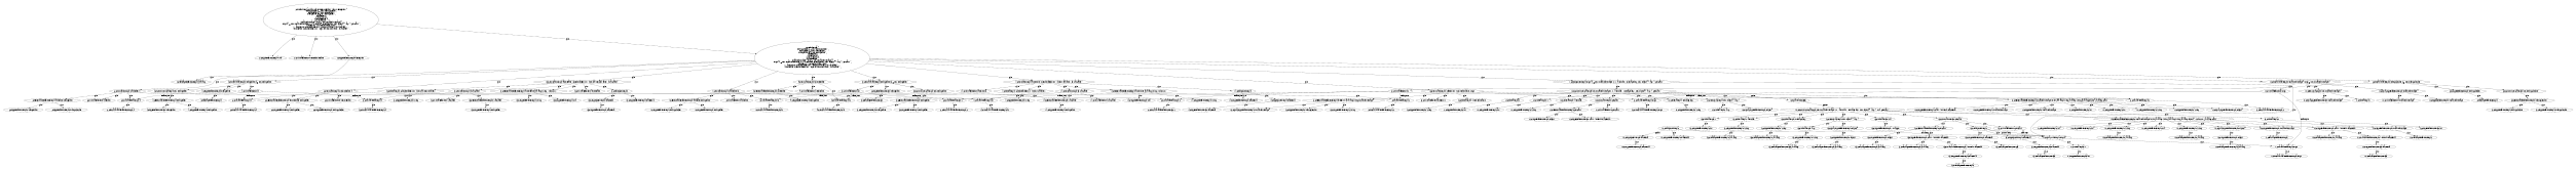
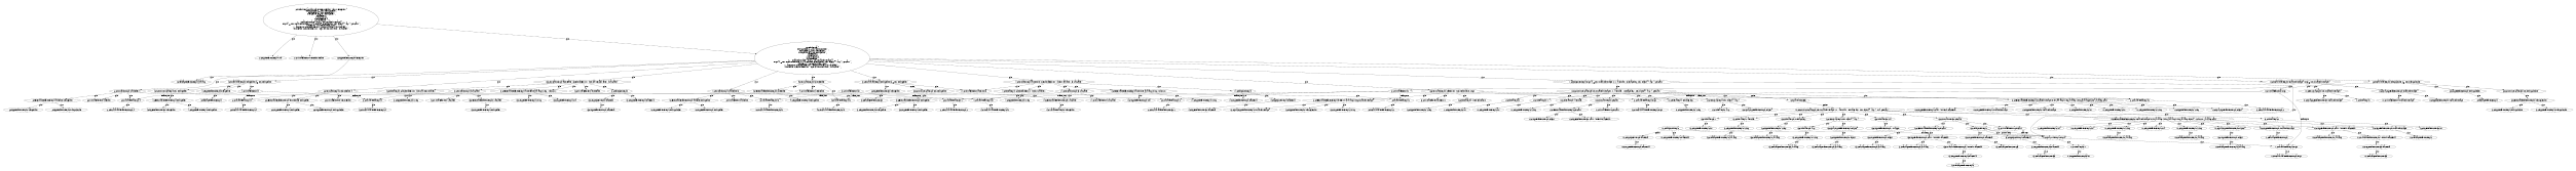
  digraph {
    node [shape=ellipse]
    n1 [label="2:CtTypeReferenceImpl@void"]
    n2 [label="2:CtVirtualElement@testRemoveFilter"]
    n3 [label="2:CtTypeReferenceImpl@Exception"]
    n4 [label="2:CtPackageReferenceImpl@java.lang"]
    n5 [label="3:CtTypeReferenceImpl@DebugChecker"]
    n6 [label="3:CtPackageReferenceImpl@"]
    n7 [label="3:CtExecutableReferenceImpl@DebugChecker()"]
    n8 [label="3:CtTypeReferenceImpl@DebugChecker"]
    n9 [label="3:CtTypeReferenceImpl@DebugChecker"]
    n10 [label="3:CtConstructorCallImpl@new DebugChecker()"]
    n11 [label="3:CtVirtualElement@c"]
    n12 [label="6:CtVariableReadImpl@c"]
    n13 [label="7:CtVariableReadImpl@c"]
    n14 [label="8:CtVariableReadImpl@c"]
    n15 [label="13:CtVariableReadImpl@c"]
    n16 [label="6:CtLocalVariableReferenceImpl@c"]
    n17 [label="7:CtLocalVariableReferenceImpl@c"]
    n18 [label="8:CtLocalVariableReferenceImpl@c"]
    n19 [label="13:CtLocalVariableReferenceImpl@c"]
    n20 [label="3:CtLocalVariableImpl@DebugChecker c = new DebugChecker()"]
    n21 [label="4:CtTypeReferenceImpl@DebugFilter"]
    n22 [label="4:CtPackageReferenceImpl@"]
    n23 [label="4:CtExecutableReferenceImpl@DebugFilter()"]
    n24 [label="4:CtTypeReferenceImpl@DebugFilter"]
    n25 [label="4:CtTypeReferenceImpl@DebugFilter"]
    n26 [label="4:CtConstructorCallImpl@new DebugFilter()"]
    n27 [label="4:CtVirtualElement@f"]
    n28 [label="6:CtVariableReadImpl@f"]
    n29 [label="8:CtVariableReadImpl@f"]
    n30 [label="15:CtVariableReadImpl@f"]
    n31 [label="6:CtLocalVariableReferenceImpl@f"]
    n32 [label="8:CtLocalVariableReferenceImpl@f"]
    n33 [label="15:CtLocalVariableReferenceImpl@f"]
    n34 [label="4:CtLocalVariableImpl@DebugFilter f = new DebugFilter()"]
    n35 [label="5:CtTypeReferenceImpl@DebugFilter"]
    n36 [label="5:CtPackageReferenceImpl@"]
    n37 [label="5:CtExecutableReferenceImpl@DebugFilter()"]
    n38 [label="5:CtTypeReferenceImpl@DebugFilter"]
    n39 [label="5:CtTypeReferenceImpl@DebugFilter"]
    n40 [label="5:CtConstructorCallImpl@new DebugFilter()"]
    n41 [label="5:CtVirtualElement@f2"]
    n42 [label="7:CtVariableReadImpl@f2"]
    n43 [label="9:CtVariableReadImpl@f2"]
    n44 [label="14:CtVariableReadImpl@f2"]
    n45 [label="7:CtLocalVariableReferenceImpl@f2"]
    n46 [label="9:CtLocalVariableReferenceImpl@f2"]
    n47 [label="14:CtLocalVariableReferenceImpl@f2"]
    n48 [label="5:CtLocalVariableImpl@DebugFilter f2 = new DebugFilter()"]
    n49 [label="6:CtExecutableReferenceImpl@addFilter(DebugFilter)"]
    n50 [label="6:CtTypeReferenceImpl@DebugChecker"]
    n51 [label="6:CtTypeReferenceImpl@DebugFilter"]
    n52 [label="6:CtVirtualElement@addFilter"]
    n53 [label="6:CtInvocationImpl@c.addFilter(f)"]
    n54 [label="7:CtExecutableReferenceImpl@addFilter(DebugFilter)"]
    n55 [label="7:CtTypeReferenceImpl@DebugChecker"]
    n56 [label="7:CtTypeReferenceImpl@DebugFilter"]
    n57 [label="7:CtVirtualElement@addFilter"]
    n58 [label="7:CtInvocationImpl@c.addFilter(f2)"]
    n59 [label="8:CtExecutableReferenceImpl@removeFilter(DebugFilter)"]
    n60 [label="8:CtTypeReferenceImpl@DebugChecker"]
    n61 [label="8:CtTypeReferenceImpl@DebugFilter"]
    n62 [label="8:CtVirtualElement@removeFilter"]
    n63 [label="8:CtInvocationImpl@c.removeFilter(f)"]
    n64 [label="9:CtExecutableReferenceImpl@resetFilter()"]
    n65 [label="9:CtTypeReferenceImpl@DebugFilter"]
    n66 [label="9:CtVirtualElement@resetFilter"]
    n67 [label="9:CtInvocationImpl@f2.resetFilter()"]
    n68 [label="10:CtVirtualElement@LocalizedMessage[]"]
    n69 [label="10:CtArrayTypeReferenceImpl@LocalizedMessage[]"]
    n70 [label="10:CtTypeReferenceImpl@LocalizedMessage"]
    n71 [label="10:CtNewArrayImpl@new LocalizedMessage[1]"]
    n72 [label="10:CtArrayTypeReferenceImpl@LocalizedMessage[]"]
    n73 [label="10:CtLiteralImpl@1"]
    n74 [label="10:CtVirtualElement@msgs"]
    n75 [label="11:CtVariableReadImpl@msgs"]
    n76 [label="13:CtVariableReadImpl@msgs"]
    n77 [label="11:CtLocalVariableReferenceImpl@msgs"]
    n78 [label="13:CtLocalVariableReferenceImpl@msgs"]
    n79 [label="10:CtLocalVariableImpl@LocalizedMessage[] msgs = new LocalizedMessage[1]"]
    n80 [label="11:CtLiteralImpl@0"]
    n81 [label="11:CtTypeReferenceImpl@int"]
    n82 [label="11:CtArrayWriteImpl@msgs[0]"]
    n83 [label="12:CtExecutableReferenceImpl@LocalizedMessage(int,int,java.lang.String,java.lang.String,java.lang.Object[],java.lang.Class)"]
    n84 [label="12:CtTypeReferenceImpl@LocalizedMessage"]
    n85 [label="12:CtTypeReferenceImpl@LocalizedMessage"]
    n86 [label="12:CtTypeReferenceImpl@int"]
    n87 [label="12:CtTypeReferenceImpl@int"]
    n88 [label="12:CtTypeReferenceImpl@String"]
    n89 [label="12:CtTypeReferenceImpl@String"]
    n90 [label="12:CtArrayTypeReferenceImpl@Object[]"]
    n91 [label="12:CtTypeReferenceImpl@Class<? extends PlaceHold>"]
    n92 [label="12:CtLiteralImpl@0"]
    n93 [label="12:CtTypeReferenceImpl@int"]
    n94 [label="12:CtLiteralImpl@0"]
    n95 [label="12:CtTypeReferenceImpl@int"]
    n96 [label="12:CtLiteralImpl@\"a Bundle\""]
    n97 [label="12:CtTypeReferenceImpl@String"]
    n98 [label="12:CtLiteralImpl@\"message.key\""]
    n99 [label="12:CtTypeReferenceImpl@String"]
    n100 [label="12:CtNewArrayImpl@new Object[]\{ \"arg\" \}"]
    n101 [label="12:CtArrayTypeReferenceImpl@Object[]"]
    n102 [label="12:CtLiteralImpl@\"arg\""]
    n103 [label="12:CtExecutableReferenceImpl@getClass()"]
    n104 [label="12:CtTypeReferenceImpl@Object"]
    n105 [label="12:CtTypeReferenceImpl@Class<? extends PlaceHold>"]
    n106 [label="12:CtVirtualElement@getClass"]
    n107 [label="12:CtTypeAccessImpl@PlaceHold"]
    n108 [label="12:CtTypeReferenceImpl@PlaceHold"]
    n109 [label="12:CtThisAccessImpl@"]
    n110 [label="12:CtTypeReferenceImpl@PlaceHold"]
    n111 [label="12:CtInvocationImpl@getClass()"]
    n112 [label="12:CtConstructorCallImpl@new LocalizedMessage(0, 0, \"a Bundle\", \"message.key\", new Object[]\{ \"arg\" \}, getClass())"]
    n113 [label="12:Update@UPDATE"]
    n114 [label="12:CtConstructorCallImpl@new LocalizedMessage(0, 0, \"a Bundle\", \"message.key\", new Object[]\{ \"arg\" \}, null, getClass())"]
    n115 [label="11:CtAssignmentImpl@msgs[0] = new LocalizedMessage(0, 0, \"a Bundle\", \"message.key\", new Object[]\{ \"arg\" \}, getClass())"]
    n116 [label="13:CtExecutableReferenceImpl@fireErrors(java.lang.String,LocalizedMessage[])"]
    n117 [label="13:CtTypeReferenceImpl@DebugChecker"]
    n118 [label="13:CtTypeReferenceImpl@String"]
    n119 [label="13:CtArrayTypeReferenceImpl@LocalizedMessage[]"]
    n120 [label="13:CtVirtualElement@fireErrors"]
    n121 [label="13:CtLiteralImpl@\"Some File Name\""]
    n122 [label="13:CtTypeReferenceImpl@String"]
    n123 [label="13:CtInvocationImpl@c.fireErrors(\"Some File Name\", msgs)"]
    n124 [label="14:CtExecutableReferenceImpl@assertTrue(java.lang.String,<unknown>)"]
    n125 [label="14:CtTypeReferenceImpl@String"]
    n126 [label="14:CtTypeReferenceImpl@null"]
    n127 [label="14:CtVirtualElement@assertTrue"]
    n128 [label="14:CtTypeAccessImpl@PlaceHold"]
    n129 [label="14:CtTypeReferenceImpl@PlaceHold"]
    n130 [label="14:CtThisAccessImpl@"]
    n131 [label="14:CtTypeReferenceImpl@PlaceHold"]
    n132 [label="14:CtLiteralImpl@\"Checker.fireErrors() doesn't call filter\""]
    n133 [label="14:CtTypeReferenceImpl@String"]
    n134 [label="14:CtExecutableReferenceImpl@wasCalled()"]
-   n135 [label="14:CtTypeReferenceImpl@DebugFilter"]
+   n135 [label="14:CtVariableReadImpl@DebugFilter"]
    n136 [label="14:CtVirtualElement@wasCalled"]
    n137 [label="14:CtInvocationImpl@f2.wasCalled()"]
    n138 [label="14:CtInvocationImpl@assertTrue(\"Checker.fireErrors() doesn't call filter\", f2.wasCalled())"]
    n139 [label="15:CtExecutableReferenceImpl@assertFalse(java.lang.String,<unknown>)"]
    n140 [label="15:CtTypeReferenceImpl@String"]
    n141 [label="15:CtTypeReferenceImpl@null"]
    n142 [label="15:CtVirtualElement@assertFalse"]
    n143 [label="15:CtTypeAccessImpl@PlaceHold"]
    n144 [label="15:CtTypeReferenceImpl@PlaceHold"]
    n145 [label="15:CtThisAccessImpl@"]
    n146 [label="15:CtTypeReferenceImpl@PlaceHold"]
    n147 [label="15:CtLiteralImpl@\"Checker.fireErrors() does call removed filter\""]
    n148 [label="15:CtTypeReferenceImpl@String"]
    n149 [label="15:CtExecutableReferenceImpl@wasCalled()"]
    n150 [label="15:CtTypeReferenceImpl@DebugFilter"]
    n151 [label="15:CtVirtualElement@wasCalled"]
    n152 [label="15:CtInvocationImpl@f.wasCalled()"]
    n153 [label="15:CtInvocationImpl@assertFalse(\"Checker.fireErrors() does call removed filter\", f.wasCalled())"]
    n154 [label="2:CtBlockImpl@\{\n    DebugChecker c = new DebugChecker();\n    DebugFilter f = new DebugFilter();\n    DebugFilter f2 = new DebugFilter();\n    c.addFilter(f);\n    c.addFilter(f2);\n    c.removeFilter(f);\n    f2.resetFilter();\n    LocalizedMessage[] msgs = new LocalizedMessage[1];\n    msgs[0] = new LocalizedMessage(0, 0, \"a Bundle\", \"message.key\", new Object[]\{ \"arg\" \}, getClass());\n    c.fireErrors(\"Some File Name\", msgs);\n    assertTrue(\"Checker.fireErrors() doesn't call filter\", f2.wasCalled());\n    assertFalse(\"Checker.fireErrors() does call removed filter\", f.wasCalled());\n\}"]
    n155 [label="2:CtMethodImpl@public void testRemoveFilter() throws Exception \{\n    DebugChecker c = new DebugChecker();\n    DebugFilter f = new DebugFilter();\n    DebugFilter f2 = new DebugFilter();\n    c.addFilter(f);\n    c.addFilter(f2);\n    c.removeFilter(f);\n    f2.resetFilter();\n    LocalizedMessage[] msgs = new LocalizedMessage[1];\n    msgs[0] = new LocalizedMessage(0, 0, \"a Bundle\", \"message.key\", new Object[]\{ \"arg\" \}, getClass());\n    c.fireErrors(\"Some File Name\", msgs);\n    assertTrue(\"Checker.fireErrors() doesn't call filter\", f2.wasCalled());\n    assertFalse(\"Checker.fireErrors() does call removed filter\", f.wasCalled());\n\}"]
    n156 [label="12:CtExecutableReferenceImpl@LocalizedMessage(int,int,java.lang.String,java.lang.String,java.lang.Object[],<unknown>,java.lang.Class)"]
    n157 [label="13:CtLiteralImpl@0"]
    n158 [label="13:CtLiteralImpl@0"]
    n159 [label="13:CtLiteralImpl@\"a Bundle\""]
    n160 [label="13:CtLiteralImpl@\"message.key\""]
    n161 [label="13:CtNewArrayImpl@new Object[]\{ \"arg\" \}"]
    n162 [label="13:CtLiteralImpl@null"]
    n163 [label="13:CtInvocationImpl@getClass()"]
    n164 [label="12:CtPackageReferenceImpl@"]
    n165 [label="12:CtTypeReferenceImpl@LocalizedMessage"]
    n166 [label="12:CtPackageReferenceImpl@"]
    n167 [label="12:CtTypeReferenceImpl@LocalizedMessage"]
    n168 [label="12:CtTypeReferenceImpl@int"]
    n169 [label="12:CtTypeReferenceImpl@int"]
    n170 [label="12:CtPackageReferenceImpl@java.lang"]
    n171 [label="12:CtTypeReferenceImpl@String"]
    n172 [label="12:CtPackageReferenceImpl@java.lang"]
    n173 [label="12:CtTypeReferenceImpl@String"]
    n174 [label="12:CtPackageReferenceImpl@java.lang"]
    n175 [label="12:CtTypeReferenceImpl@Object"]
    n176 [label="12:CtArrayTypeReferenceImpl@Object[]"]
    n177 [label="12:CtTypeReferenceImpl@null"]
    n178 [label="12:CtPackageReferenceImpl@java.lang"]
    n179 [label="12:CtPackageReferenceImpl@"]
    n180 [label="12:CtTypeReferenceImpl@PlaceHold"]
    n181 [label="12:CtWildcardReferenceImpl@? extends PlaceHold"]
    n182 [label="12:CtTypeReferenceImpl@Class<? extends PlaceHold>"]
    n183 [label="13:CtTypeReferenceImpl@int"]
    n184 [label="13:CtTypeReferenceImpl@int"]
    n185 [label="13:CtPackageReferenceImpl@java.lang"]
    n186 [label="13:CtTypeReferenceImpl@String"]
    n187 [label="13:CtPackageReferenceImpl@java.lang"]
    n188 [label="13:CtTypeReferenceImpl@String"]
    n189 [label="13:CtPackageReferenceImpl@java.lang"]
    n190 [label="13:CtTypeReferenceImpl@Object"]
    n191 [label="13:CtArrayTypeReferenceImpl@Object[]"]
    n192 [label="13:CtPackageReferenceImpl@java.lang"]
    n193 [label="13:CtTypeReferenceImpl@String"]
    n194 [label="13:CtLiteralImpl@\"arg\""]
    n195 [label="13:CtTypeReferenceImpl@<nulltype>"]
    n196 [label="13:CtPackageReferenceImpl@"]
    n197 [label="13:CtTypeReferenceImpl@PlaceHold"]
    n198 [label="13:CtPackageReferenceImpl@"]
    n199 [label="13:CtTypeReferenceImpl@PlaceHold"]
    n200 [label="13:CtTypeAccessImpl@PlaceHold"]
    n201 [label="13:CtThisAccessImpl@"]
    n202 [label="13:CtPackageReferenceImpl@java.lang"]
    n203 [label="13:CtTypeReferenceImpl@Object"]
    n204 [label="13:CtPackageReferenceImpl@java.lang"]
    n205 [label="13:CtPackageReferenceImpl@"]
    n206 [label="13:CtTypeReferenceImpl@PlaceHold"]
    n207 [label="13:CtWildcardReferenceImpl@? extends PlaceHold"]
    n208 [label="13:CtTypeReferenceImpl@Class<? extends PlaceHold>"]
    n209 [label="13:CtExecutableReferenceImpl@getClass()"]
    n210 [label="13:CtVirtualElement@getClass"]
    n3 -> n4 [label=AST]
    n5 -> n6 [label=AST]
    n7 -> n8 [label=AST]
    n7 -> n9 [label=AST]
    n10 -> n7 [label=AST]
    n11 -> n12 [label="Define-Use"]
    n11 -> n13 [label="Define-Use"]
    n11 -> n14 [label="Define-Use"]
    n11 -> n15 [label="Define-Use"]
    n12 -> n16 [label=AST]
    n13 -> n17 [label=AST]
    n14 -> n18 [label=AST]
    n15 -> n19 [label=AST]
    n20 -> n5 [label=AST]
    n20 -> n10 [label=AST]
    n20 -> n11 [label=AST]
    n21 -> n22 [label=AST]
    n23 -> n24 [label=AST]
    n23 -> n25 [label=AST]
    n26 -> n23 [label=AST]
    n27 -> n28 [label="Define-Use"]
    n27 -> n29 [label="Define-Use"]
    n27 -> n30 [label="Define-Use"]
    n28 -> n31 [label=AST]
    n29 -> n32 [label=AST]
    n30 -> n33 [label=AST]
    n34 -> n21 [label=AST]
    n34 -> n26 [label=AST]
    n34 -> n27 [label=AST]
    n35 -> n36 [label=AST]
    n37 -> n38 [label=AST]
    n37 -> n39 [label=AST]
    n40 -> n37 [label=AST]
    n41 -> n42 [label="Define-Use"]
    n41 -> n43 [label="Define-Use"]
    n41 -> n44 [label="Define-Use"]
    n42 -> n45 [label=AST]
    n43 -> n46 [label=AST]
    n44 -> n47 [label=AST]
    n48 -> n35 [label=AST]
-   n48 -> n40 [label=AST]
-   n48 -> n41 [label=AST]
+   n48 -> n40 [label=Action]
+   n48 -> n127 [label=AST]
    n49 -> n50 [label=AST]
    n49 -> n51 [label=AST]
    n53 -> n12 [label=AST]
    n53 -> n28 [label=AST]
    n53 -> n49 [label=AST]
    n53 -> n52 [label=AST]
    n54 -> n55 [label=AST]
    n54 -> n56 [label=AST]
    n58 -> n13 [label=AST]
    n58 -> n42 [label=AST]
    n58 -> n54 [label=AST]
    n58 -> n57 [label=AST]
    n59 -> n60 [label=AST]
    n59 -> n61 [label=AST]
    n63 -> n14 [label=AST]
    n63 -> n29 [label=AST]
    n63 -> n59 [label=AST]
    n63 -> n62 [label=AST]
    n64 -> n65 [label=AST]
    n67 -> n43 [label=AST]
    n67 -> n64 [label=AST]
    n67 -> n66 [label=AST]
    n69 -> n68 [label=AST]
    n69 -> n70 [label=AST]
    n71 -> n72 [label=AST]
    n71 -> n73 [label=AST]
    n74 -> n75 [label="Define-Use"]
    n74 -> n76 [label="Define-Use"]
    n75 -> n77 [label=AST]
    n76 -> n78 [label=AST]
    n79 -> n69 [label=AST]
    n79 -> n71 [label=AST]
    n79 -> n74 [label=AST]
    n80 -> n81 [label=AST]
    n82 -> n75 [label=AST]
    n82 -> n80 [label=AST]
    n83 -> n84 [label=AST]
    n83 -> n85 [label=AST]
    n83 -> n86 [label=AST]
    n83 -> n87 [label=AST]
    n83 -> n88 [label=AST]
    n83 -> n89 [label=AST]
    n83 -> n90 [label=AST]
    n83 -> n91 [label=AST]
    n92 -> n93 [label=AST]
    n94 -> n95 [label=AST]
    n96 -> n97 [label=AST]
    n98 -> n99 [label=AST]
    n100 -> n101 [label=AST]
    n100 -> n102 [label=AST]
    n103 -> n104 [label=AST]
    n103 -> n105 [label=AST]
    n107 -> n108 [label=AST]
    n109 -> n82 [label="Data Dep"]
    n109 -> n107 [label=Action]
    n109 -> n110 [label=AST]
    n111 -> n103 [label=AST]
    n111 -> n106 [label=AST]
    n112 -> n83 [label=AST]
    n112 -> n92 [label=AST]
    n112 -> n94 [label=AST]
    n112 -> n96 [label=AST]
    n112 -> n98 [label=AST]
    n112 -> n100 [label=AST]
    n112 -> n111 [label=AST]
    n112 -> n113 [label=Action]
    n113 -> n114 [label=Action]
    n114 -> n156 [label=AST]
    n114 -> n157 [label=AST]
    n114 -> n158 [label=AST]
    n114 -> n159 [label=AST]
    n114 -> n160 [label=AST]
    n114 -> n161 [label=AST]
    n114 -> n162 [label=AST]
    n114 -> n163 [label=AST]
    n115 -> n82 [label=AST]
    n115 -> n112 [label=AST]
    n116 -> n117 [label=AST]
    n116 -> n118 [label=AST]
    n116 -> n119 [label=AST]
    n121 -> n122 [label=AST]
    n123 -> n15 [label=AST]
    n123 -> n76 [label=AST]
    n123 -> n116 [label=AST]
    n123 -> n120 [label=AST]
    n123 -> n121 [label=AST]
    n124 -> n125 [label=AST]
    n124 -> n126 [label=AST]
    n128 -> n129 [label=AST]
    n130 -> n128 [label=AST]
    n130 -> n131 [label=AST]
    n132 -> n133 [label=AST]
    n134 -> n135 [label=AST]
    n137 -> n44 [label=AST]
    n137 -> n134 [label=AST]
    n137 -> n136 [label=AST]
    n138 -> n124 [label=AST]
    n138 -> n127 [label=AST]
    n138 -> n130 [label=AST]
    n138 -> n132 [label=AST]
    n138 -> n137 [label=AST]
    n139 -> n140 [label=AST]
    n139 -> n141 [label=AST]
    n143 -> n144 [label=AST]
    n145 -> n143 [label=AST]
    n145 -> n146 [label=AST]
    n147 -> n148 [label=AST]
    n149 -> n150 [label=AST]
    n152 -> n30 [label=AST]
    n152 -> n149 [label=AST]
    n152 -> n151 [label=AST]
    n153 -> n139 [label=AST]
    n153 -> n142 [label=AST]
    n153 -> n145 [label=AST]
    n153 -> n147 [label=AST]
    n153 -> n152 [label=AST]
    n154 -> n20 [label=AST]
    n154 -> n34 [label=AST]
    n154 -> n48 [label=AST]
    n154 -> n53 [label=AST]
    n154 -> n58 [label=AST]
    n154 -> n63 [label=AST]
    n154 -> n67 [label=AST]
    n154 -> n79 [label=AST]
    n154 -> n115 [label=AST]
    n154 -> n123 [label=AST]
    n154 -> n138 [label=AST]
    n154 -> n153 [label=AST]
    n155 -> n1 [label=AST]
    n155 -> n2 [label=AST]
    n155 -> n3 [label=AST]
    n155 -> n154 [label=AST]
    n156 -> n165 [label=AST]
    n156 -> n167 [label=AST]
    n156 -> n168 [label=AST]
    n156 -> n169 [label=AST]
    n156 -> n171 [label=AST]
    n156 -> n173 [label=AST]
    n156 -> n176 [label=AST]
    n156 -> n177 [label=AST]
    n156 -> n182 [label=AST]
    n157 -> n183 [label=AST]
    n158 -> n184 [label=AST]
    n159 -> n186 [label=AST]
    n160 -> n188 [label=AST]
    n161 -> n191 [label=AST]
    n161 -> n194 [label=AST]
    n162 -> n195 [label=AST]
    n163 -> n201 [label=AST]
    n163 -> n209 [label=AST]
    n163 -> n210 [label=AST]
    n165 -> n164 [label=AST]
    n167 -> n166 [label=AST]
    n171 -> n170 [label=AST]
    n173 -> n172 [label=AST]
    n175 -> n174 [label=AST]
    n176 -> n175 [label=AST]
    n180 -> n179 [label=AST]
    n181 -> n180 [label=AST]
    n182 -> n178 [label=AST]
    n182 -> n181 [label=AST]
    n186 -> n185 [label=AST]
    n188 -> n187 [label=AST]
    n190 -> n189 [label=AST]
    n191 -> n190 [label=AST]
    n193 -> n192 [label=AST]
    n194 -> n193 [label=AST]
    n197 -> n196 [label=AST]
    n199 -> n198 [label=AST]
    n200 -> n199 [label=AST]
    n201 -> n82 [label="Data Dep"]
    n201 -> n82 [label="Control Dep"]
    n201 -> n197 [label=AST]
    n201 -> n200 [label=AST]
    n203 -> n202 [label=AST]
    n206 -> n205 [label=AST]
    n207 -> n206 [label=AST]
    n208 -> n204 [label=AST]
    n208 -> n207 [label=AST]
    n209 -> n203 [label=AST]
    n209 -> n208 [label=AST]
  }
